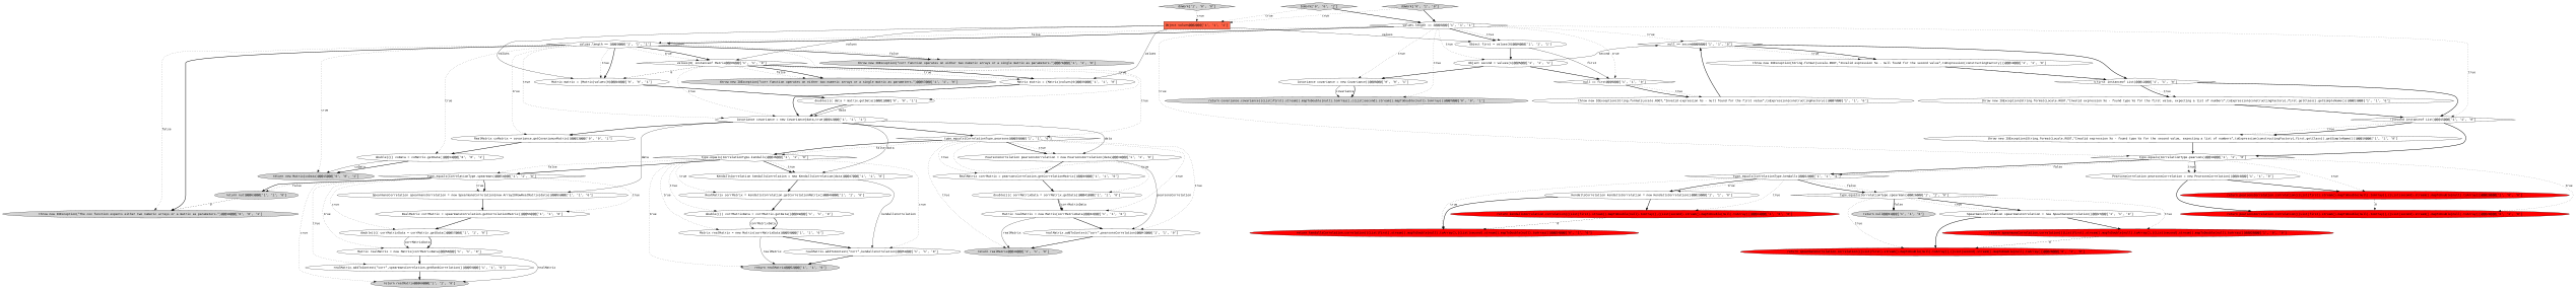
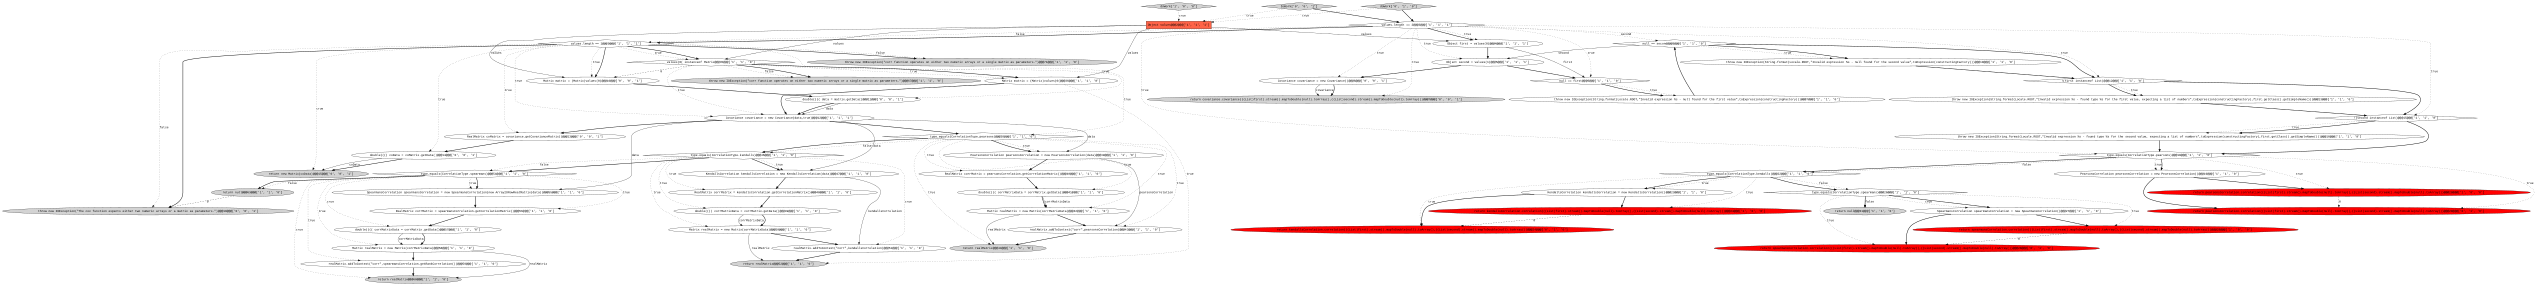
  digraph {
    fontname="Liberation Mono"
    node [fillcolor=white fontname="Liberation Mono" shape=ellipse style=filled]
    edge [fontname="Liberation Mono" style=bold]
    n1 [fillcolor=red label="return kendallsCorrelation.correlation(((List)first).stream().mapToDouble(null).toArray(),((List)second).stream().mapToDouble(null).toArray())@@@24@@@['0', '1', '0']"]
    n2 [label="type.equals(CorrelationType.pearsons)@@@18@@@['1', '1', '0']" shape=diamond]
    n3 [label="type.equals(CorrelationType.kendalls)@@@22@@@['1', '1', '0']" shape=diamond]
    n4 [fillcolor=red label="return pearsonsCorrelation.correlation(((List)first).stream().mapToDouble(null).toArray(),((List)second).stream().mapToDouble(null).toArray())@@@20@@@['1', '0', '0']"]
    n5 [fillcolor=red label="return pearsonsCorrelation.correlation(((List)first).stream().mapToDouble(null).toArray(),((List)second).stream().mapToDouble(null).toArray())@@@20@@@['0', '1', '0']"]
    n6 [label="PearsonsCorrelation pearsonsCorrelation = new PearsonsCorrelation()@@@19@@@['1', '1', '0']"]
    n7 [label="KendallsCorrelation kendallsCorrelation = new KendallsCorrelation()@@@23@@@['1', '1', '0']"]
    n8 [fillcolor=red label="return kendallsCorrelation.correlation(((List)first).stream().mapToDouble(null).toArray(),((List)second).stream().mapToDouble(null).toArray())@@@24@@@['1', '0', '0']"]
    n9 [label="type.equals(CorrelationType.spearmans)@@@26@@@['1', '1', '0']" shape=diamond]
    n10 [label="values.length == 2@@@3@@@['1', '1', '1']" shape=diamond]
    n11 [label="null == second@@@9@@@['1', '1', '0']" shape=diamond]
    n12 [fillcolor=lightgray label="return covariance.covariance(((List)first).stream().mapToDouble(null).toArray(),((List)second).stream().mapToDouble(null).toArray())@@@7@@@['0', '0', '1']"]
    n13 [label="values.length == 1@@@9@@@['1', '1', '1']" shape=diamond]
    n14 [label="null == first@@@6@@@['1', '1', '0']" shape=diamond]
    n15 [label="Object second = values(1(@@@5@@@['1', '1', '1']"]
    n16 [label="!(second instanceof List)@@@15@@@['1', '1', '0']" shape=diamond]
    n17 [label="Object first = values(0(@@@4@@@['1', '1', '1']"]
    n18 [label="!(first instanceof List)@@@12@@@['1', '1', '0']" shape=diamond]
    n19 [label="Covariance covariance = new Covariance()@@@6@@@['0', '0', '1']"]
    n20 [label="throw new IOException(String.format(Locale.ROOT,\"Invalid expression %s - null found for the second value\",toExpression(constructingFactory)))@@@10@@@['1', '1', '0']"]
    n21 [label="values(0( instanceof Matrix@@@35@@@['1', '1', '0']" shape=diamond]
    n22 [label="Matrix matrix = (Matrix)values(0(@@@10@@@['0', '0', '1']"]
    n23 [fillcolor=lightgray label="return new Matrix(coData)@@@15@@@['0', '0', '1']"]
    n24 [label="Covariance covariance = new Covariance(data,true)@@@12@@@['1', '1', '1']"]
    n25 [fillcolor=lightgray label="throw new IOException(\"corr function operates on either two numeric arrays or a single matrix as parameters.\")@@@71@@@['1', '1', '0']"]
    n26 [label="double(((( data = matrix.getData()@@@11@@@['0', '0', '1']"]
    n27 [label="RealMatrix coMatrix = covariance.getCovarianceMatrix()@@@13@@@['0', '0', '1']"]
    n28 [label="double(((( coData = coMatrix.getData()@@@14@@@['0', '0', '1']"]
    n29 [fillcolor=lightgray label="throw new IOException(\"The cov function expects either two numeric arrays or a matrix as parameters.\")@@@18@@@['0', '0', '1']"]
    n30 [label="throw new IOException(String.format(Locale.ROOT,\"Invalid expression %s - null found for the first value\",toExpression(constructingFactory)))@@@7@@@['1', '1', '0']"]
    n31 [label="throw new IOException(String.format(Locale.ROOT,\"Invalid expression %s - found type %s for the second value, expecting a list of numbers\",toExpression(constructingFactory),first.getClass().getSimpleName()))@@@16@@@['1', '1', '0']"]
    n32 [label="throw new IOException(String.format(Locale.ROOT,\"Invalid expression %s - found type %s for the first value, expecting a list of numbers\",toExpression(constructingFactory),first.getClass().getSimpleName()))@@@13@@@['1', '1', '0']"]
    n33 [fillcolor=lightgray label="return realMatrix@@@52@@@['1', '1', '0']"]
    n34 [label="Matrix realMatrix = new Matrix(corrMatrixData)@@@58@@@['1', '1', '0']"]
    n35 [label="realMatrix.addToContext(\"corr\",spearmansCorrelation.getRankCorrelation())@@@59@@@['1', '1', '0']"]
    n36 [fillcolor=lightgray label="return realMatrix@@@60@@@['1', '1', '0']"]
    n37 [label="RealMatrix corrMatrix = pearsonsCorrelation.getCorrelationMatrix()@@@40@@@['1', '1', '0']"]
    n38 [label="double(((( corrMatrixData = corrMatrix.getData()@@@41@@@['1', '1', '0']"]
    n39 [label="Matrix realMatrix = new Matrix(corrMatrixData)@@@42@@@['1', '1', '0']"]
    n40 [label="SpearmansCorrelation spearmansCorrelation = new SpearmansCorrelation()@@@27@@@['1', '1', '0']"]
    n41 [fillcolor=red label="return spearmansCorrelation.correlation(((List)first).stream().mapToDouble(null).toArray(),((List)second).stream().mapToDouble(null).toArray())@@@28@@@['0', '1', '0']"]
    n42 [fillcolor=red label="return spearmansCorrelation.correlation(((List)first).stream().mapToDouble(null).toArray(),((List)second).stream().mapToDouble(null).toArray())@@@28@@@['1', '0', '0']"]
    n43 [label="RealMatrix corrMatrix = spearmansCorrelation.getCorrelationMatrix()@@@56@@@['1', '1', '0']"]
    n44 [label="double(((( corrMatrixData = corrMatrix.getData()@@@57@@@['1', '1', '0']"]
    n45 [fillcolor=lightgray label="return realMatrix@@@44@@@['1', '1', '0']"]
    n46 [fillcolor=tomato label="Object values@@@2@@@['1', '1', '1']" shape=box]
    n47 [label="Matrix matrix = (Matrix)values(0(@@@36@@@['1', '1', '0']"]
    n48 [label="type.equals(CorrelationType.pearsons)@@@38@@@['1', '1', '0']" shape=diamond]
    n49 [fillcolor=lightgray label="throw new IOException(\"corr function operates on either two numeric arrays or a single matrix as parameters.\")@@@67@@@['1', '1', '0']"]
    n50 [label="type.equals(CorrelationType.kendalls)@@@46@@@['1', '1', '0']" shape=diamond]
    n51 [label="PearsonsCorrelation pearsonsCorrelation = new PearsonsCorrelation(data)@@@39@@@['1', '1', '0']"]
    n52 [label="realMatrix.addToContext(\"corr\",pearsonsCorrelation)@@@43@@@['1', '1', '0']"]
    n53 [label="type.equals(CorrelationType.spearmans)@@@54@@@['1', '1', '0']" shape=diamond]
    n54 [label="Matrix realMatrix = new Matrix(corrMatrixData)@@@50@@@['1', '1', '0']"]
    n55 [label="realMatrix.addToContext(\"corr\",kendallsCorrelation)@@@51@@@['1', '1', '0']"]
    n56 [label="RealMatrix corrMatrix = kendallsCorrelation.getCorrelationMatrix()@@@48@@@['1', '1', '0']"]
    n57 [label="KendallsCorrelation kendallsCorrelation = new KendallsCorrelation(data)@@@47@@@['1', '1', '0']"]
    n58 [label="double(((( corrMatrixData = corrMatrix.getData()@@@49@@@['1', '1', '0']"]
    n59 [label="SpearmansCorrelation spearmansCorrelation = new SpearmansCorrelation(new Array2DRowRealMatrix(data))@@@55@@@['1', '1', '0']"]
    n60 [fillcolor=lightgray label="return null@@@63@@@['1', '1', '0']"]
    n61 [fillcolor=lightgray label="return null@@@31@@@['1', '1', '0']"]
    n62 [fillcolor=lightgray label="doWork['1', '0', '0']" shape=diamond]
    n63 [fillcolor=lightgray label="doWork['0', '1', '0']" shape=diamond]
    n64 [fillcolor=lightgray label="doWork['0', '0', '1']" shape=diamond]
    n2 -> n3
    n2 -> n3 [label=false style=dotted]
    n2 -> n4 [label=true style=dotted]
    n2 -> n5 [label=true style=dotted]
    n2 -> n6 [label=true style=dotted]
    n2 -> n6
    n3 -> n1 [label=true style=dotted]
    n3 -> n7
    n3 -> n7 [label=true style=dotted]
    n3 -> n8 [label=true style=dotted]
    n3 -> n9
    n3 -> n9 [label=false style=dotted]
    n4 -> n5 [label=0 style=dashed]
    n6 -> n4
    n6 -> n5
    n7 -> n1
    n7 -> n8
    n8 -> n1 [label=0 style=dashed]
    n9 -> n40
    n9 -> n40 [label=true style=dotted]
    n9 -> n41 [label=true style=dotted]
    n9 -> n42 [label=true style=dotted]
    n9 -> n61
    n9 -> n61 [label=false style=dotted]
    n10 -> n2 [label=true style=dotted]
-   n10 -> n11 [label=true style=dotted]
+   n10 -> n11 [label=second style=dotted]
    n10 -> n12 [label=true style=dotted]
    n10 -> n13
    n10 -> n13 [label=false style=dotted]
    n10 -> n14 [label=true style=dotted]
    n10 -> n15 [label=true style=dotted]
    n10 -> n16 [label=true style=dotted]
    n10 -> n17
    n10 -> n17 [label=true style=dotted]
+   n10 -> n18 [label=true style=dotted]
    n10 -> n19 [label=true style=dotted]
    n11 -> n18
    n11 -> n20 [label=true style=dotted]
    n11 -> n20
    n13 -> n21
    n13 -> n21 [label=true style=dotted]
    n13 -> n22
    n13 -> n22 [label=true style=dotted]
    n13 -> n23 [label=true style=dotted]
    n13 -> n24 [label=true style=dotted]
    n13 -> n25
    n13 -> n25 [label=false style=dotted]
    n13 -> n26 [label=true style=dotted]
    n13 -> n27 [label=true style=dotted]
    n13 -> n28 [label=true style=dotted]
    n13 -> n29
    n13 -> n29 [label=false style=dotted]
    n14 -> n30 [label=true style=dotted]
    n14 -> n30
-   n15 -> n11 [label=second style=solid]
+   n11 -> n15 [label=second style=solid]
    n15 -> n14
    n15 -> n19
    n16 -> n2
    n16 -> n31 [label=true style=dotted]
    n16 -> n31
    n17 -> n14 [label=first style=solid]
    n17 -> n15
    n18 -> n16
    n18 -> n32 [label=true style=dotted]
    n18 -> n32
    n19 -> n12 [label=covariance style=solid]
    n19 -> n12
    n20 -> n18
    n21 -> n22 [label=0 style=dashed]
    n21 -> n24 [label=true style=dotted]
    n21 -> n47
    n21 -> n47 [label=true style=dotted]
    n21 -> n48 [label=true style=dotted]
    n21 -> n49
    n21 -> n49 [label=false style=dotted]
    n22 -> n26
    n24 -> n27
    n24 -> n48
    n24 -> n51 [label=data style=solid]
    n24 -> n57 [label=data style=solid]
    n24 -> n59 [label=data style=solid]
    n26 -> n24
    n26 -> n24 [label=data style=solid]
    n27 -> n28
    n28 -> n23
    n28 -> n23 [label=coData style=solid]
    n30 -> n11
    n31 -> n2
    n32 -> n16
    n34 -> n35
    n34 -> n36 [label=realMatrix style=solid]
    n35 -> n36
    n37 -> n38
    n38 -> n39 [label=corrMatrixData style=solid]
    n38 -> n39
    n39 -> n45 [label=realMatrix style=solid]
    n39 -> n52
    n40 -> n41
    n40 -> n42
    n42 -> n41 [label=0 style=dashed]
    n43 -> n44
    n44 -> n34
    n44 -> n34 [label=corrMatrixData style=solid]
    n46 -> n17 [label=values style=solid]
    n46 -> n21 [label=values style=solid]
    n46 -> n22 [label=values style=solid]
    n46 -> n47 [label=values style=solid]
    n47 -> n24
    n48 -> n37 [label=true style=dotted]
    n48 -> n38 [label=true style=dotted]
    n48 -> n39 [label=true style=dotted]
    n48 -> n45 [label=true style=dotted]
    n48 -> n50 [label=false style=dotted]
    n48 -> n50
    n48 -> n51 [label=true style=dotted]
    n48 -> n51
    n48 -> n52 [label=true style=dotted]
-   n50 -> n33 [label=true style=dotted]
+   n47 -> n33 [label=true style=dotted]
    n50 -> n53 [label=false style=dotted]
    n50 -> n53
    n50 -> n54 [label=true style=dotted]
    n50 -> n55 [label=true style=dotted]
    n50 -> n56 [label=true style=dotted]
    n50 -> n57
    n50 -> n57 [label=true style=dotted]
    n50 -> n58 [label=true style=dotted]
    n51 -> n37
    n51 -> n52 [label=pearsonsCorrelation style=solid]
    n52 -> n45
    n53 -> n34 [label=true style=dotted]
    n53 -> n35 [label=true style=dotted]
    n53 -> n36 [label=true style=dotted]
    n53 -> n43 [label=true style=dotted]
    n53 -> n44 [label=true style=dotted]
    n53 -> n59
    n53 -> n59 [label=true style=dotted]
    n53 -> n60 [label=false style=dotted]
    n53 -> n60
    n54 -> n33 [label=realMatrix style=solid]
    n54 -> n55
    n55 -> n33
    n56 -> n58
    n57 -> n55 [label=kendallsCorrelation style=solid]
    n57 -> n56
    n58 -> n54
    n58 -> n54 [label=corrMatrixData style=solid]
    n59 -> n43
    n60 -> n29 [label=0 style=dashed]
    n62 -> n46 [label=true style=dotted]
    n63 -> n10
    n63 -> n46 [label=true style=dotted]
    n64 -> n10
    n64 -> n46 [label=true style=dotted]
  }
